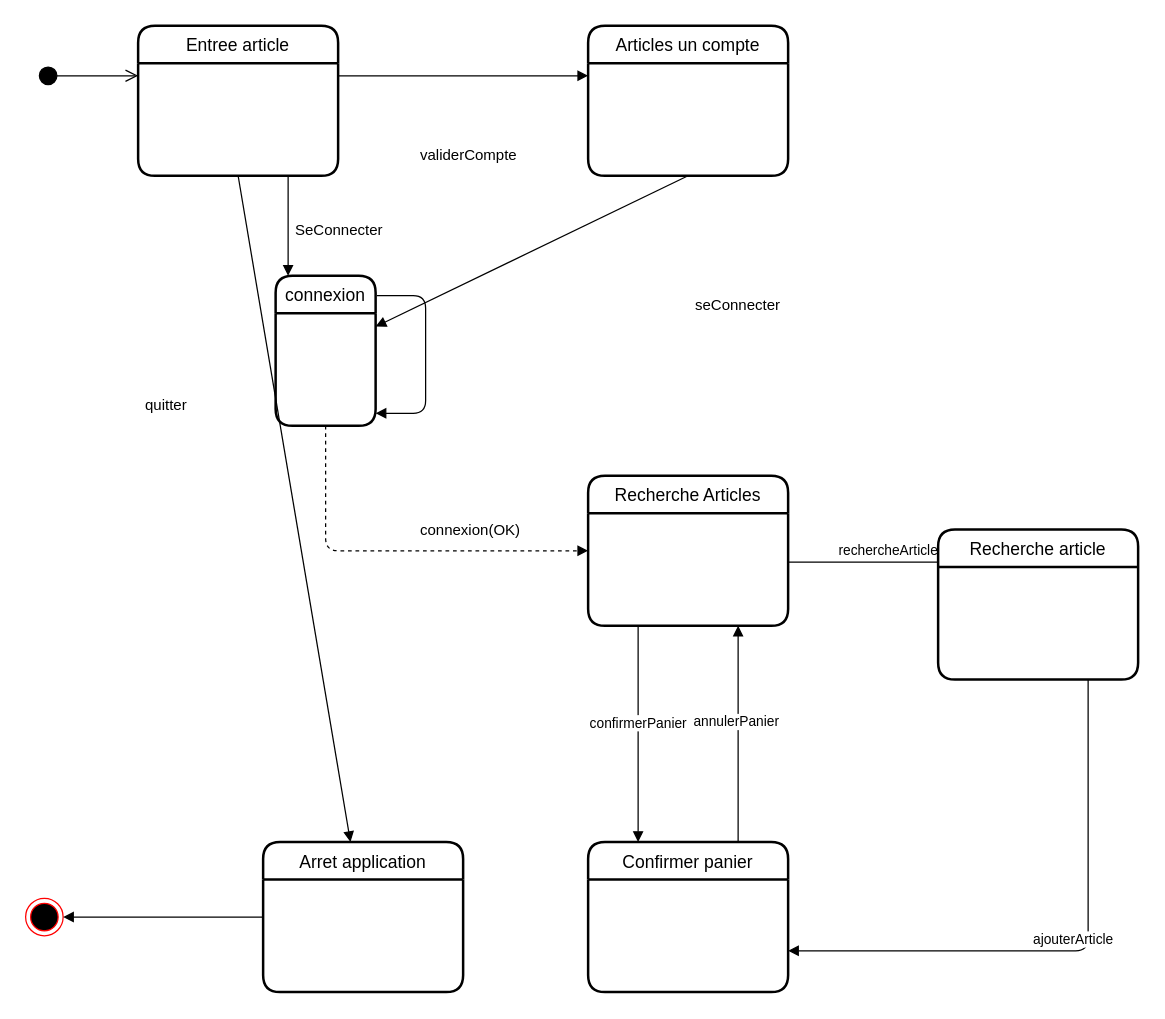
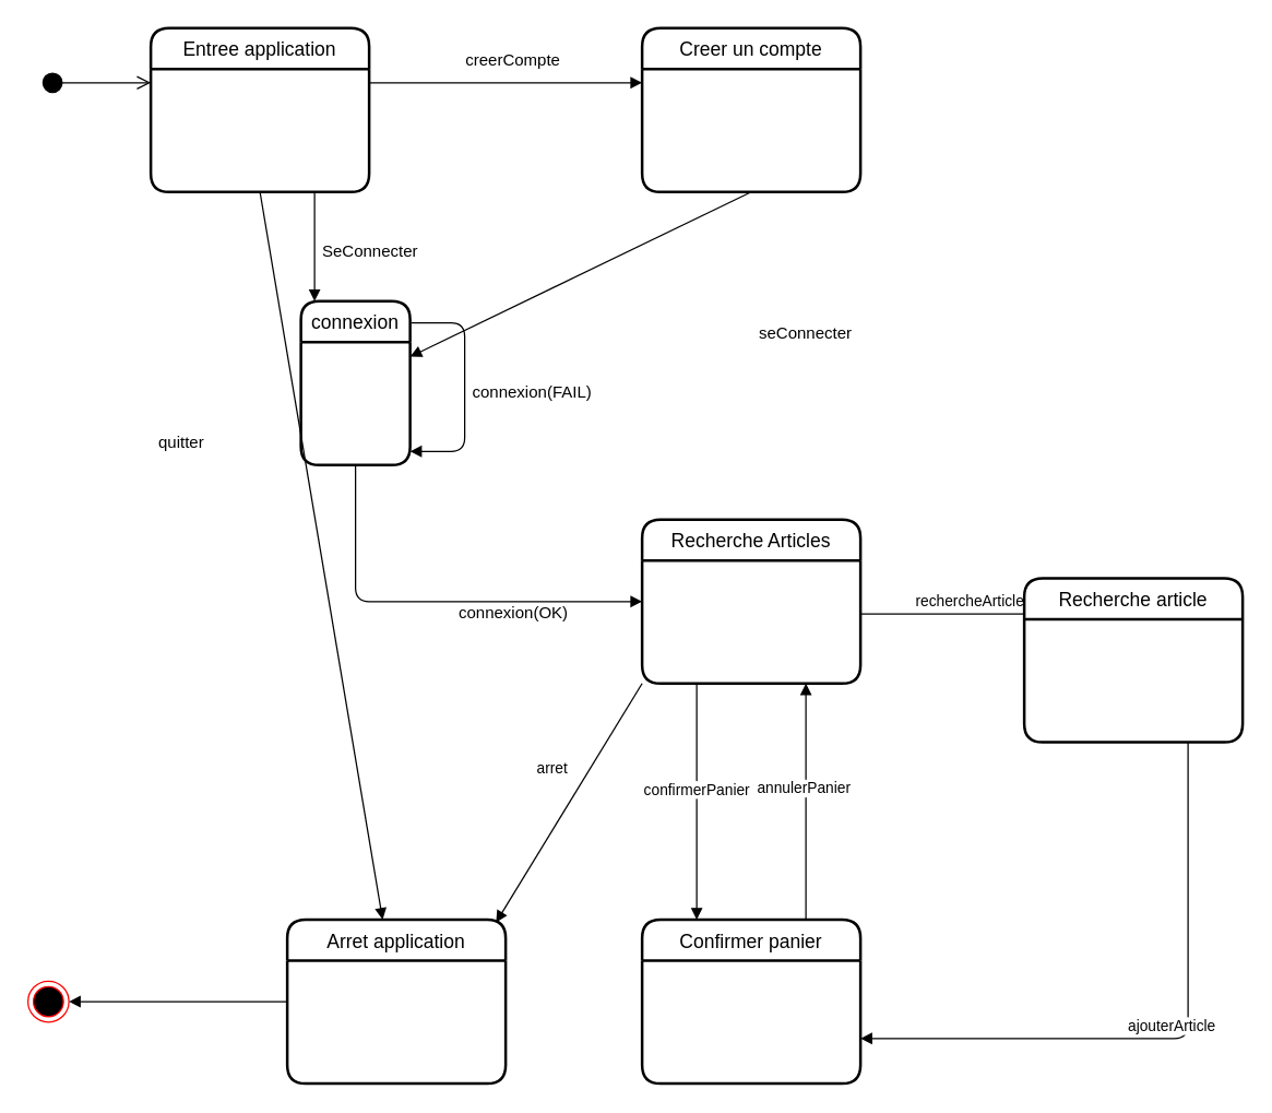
  <mxCell id="0" />
  <mxCell id="1" parent="0" />
  <mxCell id="2" value="" style="html=1;verticalAlign=bottom;startArrow=circle;startFill=1;endArrow=open;startSize=6;endSize=8;" parent="1" edge="1"><mxGeometry width="80" relative="1" as="geometry"><mxPoint x="30" y="60" as="sourcePoint" /><mxPoint x="110" y="60" as="targetPoint" /></mxGeometry></mxCell>
  <mxCell id="3" value="" style="ellipse;html=1;shape=endState;fillColor=#000000;strokeColor=#ff0000;" parent="1" vertex="1"><mxGeometry x="20" y="718" width="30" height="30" as="geometry" /></mxCell>
- <mxCell id="4" value="Entree article" style="swimlane;childLayout=stackLayout;horizontal=1;startSize=30;horizontalStack=0;rounded=1;fontSize=14;fontStyle=0;strokeWidth=2;resizeParent=0;resizeLast=1;shadow=0;dashed=0;align=center;" parent="1" vertex="1"><mxGeometry x="110" y="20" width="160" height="120" as="geometry" /></mxCell>
+ <mxCell id="4" value="Entree application" style="swimlane;childLayout=stackLayout;horizontal=1;startSize=30;horizontalStack=0;rounded=1;fontSize=14;fontStyle=0;strokeWidth=2;resizeParent=0;resizeLast=1;shadow=0;dashed=0;align=center;" parent="1" vertex="1"><mxGeometry x="110" y="20" width="160" height="120" as="geometry" /></mxCell>
  <mxCell id="5" value="Arret application" style="swimlane;childLayout=stackLayout;horizontal=1;startSize=30;horizontalStack=0;rounded=1;fontSize=14;fontStyle=0;strokeWidth=2;resizeParent=0;resizeLast=1;shadow=0;dashed=0;align=center;" parent="1" vertex="1"><mxGeometry x="210" y="673" width="160" height="120" as="geometry" /></mxCell>
- <mxCell id="6" value="Articles un compte" style="swimlane;childLayout=stackLayout;horizontal=1;startSize=30;horizontalStack=0;rounded=1;fontSize=14;fontStyle=0;strokeWidth=2;resizeParent=0;resizeLast=1;shadow=0;dashed=0;align=center;" parent="1" vertex="1"><mxGeometry x="470" y="20" width="160" height="120" as="geometry" /></mxCell>
+ <mxCell id="6" value="Creer un compte" style="swimlane;childLayout=stackLayout;horizontal=1;startSize=30;horizontalStack=0;rounded=1;fontSize=14;fontStyle=0;strokeWidth=2;resizeParent=0;resizeLast=1;shadow=0;dashed=0;align=center;" parent="1" vertex="1"><mxGeometry x="470" y="20" width="160" height="120" as="geometry" /></mxCell>
  <mxCell id="7" value="" style="html=1;verticalAlign=bottom;endArrow=block;exitX=0.5;exitY=1;exitDx=0;exitDy=0;" parent="1" source="4" target="5" edge="1"><mxGeometry width="80" relative="1" as="geometry"><mxPoint x="310" y="420" as="sourcePoint" /><mxPoint x="390" y="420" as="targetPoint" /></mxGeometry></mxCell>
  <mxCell id="8" value="connexion" style="swimlane;childLayout=stackLayout;horizontal=1;startSize=30;horizontalStack=0;rounded=1;fontSize=14;fontStyle=0;strokeWidth=2;resizeParent=0;resizeLast=1;shadow=0;dashed=0;align=center;" parent="1" vertex="1"><mxGeometry x="220" y="220" width="80" height="120" as="geometry" /></mxCell>
  <mxCell id="9" value="" style="html=1;verticalAlign=bottom;endArrow=block;exitX=0.75;exitY=1;exitDx=0;exitDy=0;" parent="1" source="4" edge="1"><mxGeometry width="80" relative="1" as="geometry"><mxPoint x="200" y="150" as="sourcePoint" /><mxPoint x="230" y="220" as="targetPoint" /></mxGeometry></mxCell>
  <mxCell id="10" value="SeConnecter" style="text;strokeColor=none;fillColor=none;spacingLeft=4;spacingRight=4;overflow=hidden;rotatable=0;points=[[0,0.5],[1,0.5]];portConstraint=eastwest;fontSize=12;" parent="1" vertex="1"><mxGeometry x="230" y="170" width="80" height="30" as="geometry" /></mxCell>
  <mxCell id="11" value="quitter" style="text;strokeColor=none;fillColor=none;spacingLeft=4;spacingRight=4;overflow=hidden;rotatable=0;points=[[0,0.5],[1,0.5]];portConstraint=eastwest;fontSize=12;" parent="1" vertex="1"><mxGeometry x="110" y="310" width="50" height="30" as="geometry" /></mxCell>
  <mxCell id="12" value="Recherche Articles" style="swimlane;childLayout=stackLayout;horizontal=1;startSize=30;horizontalStack=0;rounded=1;fontSize=14;fontStyle=0;strokeWidth=2;resizeParent=0;resizeLast=1;shadow=0;dashed=0;align=center;" parent="1" vertex="1"><mxGeometry x="470" y="380" width="160" height="120" as="geometry" /></mxCell>
- <mxCell id="13" value="" style="html=1;verticalAlign=bottom;endArrow=block;exitX=0.5;exitY=1;exitDx=0;exitDy=0;entryX=0;entryY=0.5;entryDx=0;entryDy=0;dashed=1;" parent="1" source="8" target="12" edge="1"><mxGeometry width="80" relative="1" as="geometry"><mxPoint x="200" y="150" as="sourcePoint" /><mxPoint x="200" y="710" as="targetPoint" /><Array as="points"><mxPoint x="260" y="440" /></Array></mxGeometry></mxCell>
+ <mxCell id="13" value="" style="html=1;verticalAlign=bottom;endArrow=block;exitX=0.5;exitY=1;exitDx=0;exitDy=0;entryX=0;entryY=0.5;entryDx=0;entryDy=0;" parent="1" source="8" target="12" edge="1"><mxGeometry width="80" relative="1" as="geometry"><mxPoint x="200" y="150" as="sourcePoint" /><mxPoint x="200" y="710" as="targetPoint" /><Array as="points"><mxPoint x="260" y="440" /></Array></mxGeometry></mxCell>
  <mxCell id="14" value="" style="html=1;verticalAlign=bottom;endArrow=block;exitX=1.013;exitY=0.133;exitDx=0;exitDy=0;exitPerimeter=0;" parent="1" source="8" edge="1"><mxGeometry width="80" relative="1" as="geometry"><mxPoint x="270" y="350" as="sourcePoint" /><mxPoint x="300" y="330" as="targetPoint" /><Array as="points"><mxPoint x="340" y="236" /><mxPoint x="340" y="330" /></Array></mxGeometry></mxCell>
- <mxCell id="15" value="connexion(OK)" style="text;strokeColor=none;fillColor=none;spacingLeft=4;spacingRight=4;overflow=hidden;rotatable=0;points=[[0,0.5],[1,0.5]];portConstraint=eastwest;fontSize=12;" parent="1" vertex="1"><mxGeometry x="330" y="410" width="90" height="30" as="geometry" /></mxCell>
+ <mxCell id="15" value="connexion(OK)" style="text;strokeColor=none;fillColor=none;spacingLeft=4;spacingRight=4;overflow=hidden;rotatable=0;points=[[0,0.5],[1,0.5]];portConstraint=eastwest;fontSize=12;" parent="1" vertex="1"><mxGeometry x="330" y="435" width="90" height="30" as="geometry" /></mxCell>
+ <mxCell id="16" value="connexion(FAIL)" style="text;strokeColor=none;fillColor=none;spacingLeft=4;spacingRight=4;overflow=hidden;rotatable=0;points=[[0,0.5],[1,0.5]];portConstraint=eastwest;fontSize=12;" parent="1" vertex="1"><mxGeometry x="340" y="273" width="100" height="30" as="geometry" /></mxCell>
  <mxCell id="17" value="" style="html=1;verticalAlign=bottom;endArrow=block;" parent="1" edge="1"><mxGeometry width="80" relative="1" as="geometry"><mxPoint x="270" y="60" as="sourcePoint" /><mxPoint x="470" y="60" as="targetPoint" /></mxGeometry></mxCell>
  <mxCell id="18" value="" style="html=1;verticalAlign=bottom;endArrow=block;exitX=0.5;exitY=1;exitDx=0;exitDy=0;" parent="1" source="6" target="8" edge="1"><mxGeometry width="80" relative="1" as="geometry"><mxPoint x="480" y="120" as="sourcePoint" /><mxPoint x="280" y="120" as="targetPoint" /></mxGeometry></mxCell>
- <mxCell id="19" value="validerCompte" style="text;strokeColor=none;fillColor=none;spacingLeft=4;spacingRight=4;overflow=hidden;rotatable=0;points=[[0,0.5],[1,0.5]];portConstraint=eastwest;fontSize=12;" parent="1" vertex="1"><mxGeometry x="330" y="110" width="95" height="30" as="geometry" /></mxCell>
+ <mxCell id="20" value="creerCompte" style="text;strokeColor=none;fillColor=none;spacingLeft=4;spacingRight=4;overflow=hidden;rotatable=0;points=[[0,0.5],[1,0.5]];portConstraint=eastwest;fontSize=12;" parent="1" vertex="1"><mxGeometry x="335" y="30" width="80" height="30" as="geometry" /></mxCell>
  <mxCell id="21" value="Confirmer panier" style="swimlane;childLayout=stackLayout;horizontal=1;startSize=30;horizontalStack=0;rounded=1;fontSize=14;fontStyle=0;strokeWidth=2;resizeParent=0;resizeLast=1;shadow=0;dashed=0;align=center;" parent="1" vertex="1"><mxGeometry x="470" y="673" width="160" height="120" as="geometry" /></mxCell>
  <mxCell id="22" value="rechercheArticle" style="html=1;verticalAlign=bottom;endArrow=block;" parent="1" edge="1"><mxGeometry width="80" relative="1" as="geometry"><mxPoint x="630" y="449" as="sourcePoint" /><mxPoint x="790" y="449" as="targetPoint" /></mxGeometry></mxCell>
  <mxCell id="23" value="confirmerPanier" style="html=1;verticalAlign=bottom;endArrow=block;exitX=0.25;exitY=1;exitDx=0;exitDy=0;entryX=0.25;entryY=0;entryDx=0;entryDy=0;" parent="1" source="12" target="21" edge="1"><mxGeometry width="80" relative="1" as="geometry"><mxPoint x="610" y="450" as="sourcePoint" /><mxPoint x="690" y="450" as="targetPoint" /></mxGeometry></mxCell>
  <mxCell id="24" value="annulerPanier&amp;nbsp;" style="html=1;verticalAlign=bottom;endArrow=block;exitX=0.75;exitY=0;exitDx=0;exitDy=0;entryX=0.75;entryY=1;entryDx=0;entryDy=0;" parent="1" source="21" target="12" edge="1"><mxGeometry width="80" relative="1" as="geometry"><mxPoint x="610" y="450" as="sourcePoint" /><mxPoint x="690" y="450" as="targetPoint" /></mxGeometry></mxCell>
  <mxCell id="25" value="ajouterArticle" style="html=1;verticalAlign=bottom;endArrow=block;exitX=0.75;exitY=1;exitDx=0;exitDy=0;" parent="1" source="27" edge="1"><mxGeometry width="80" relative="1" as="geometry"><mxPoint x="870" y="500" as="sourcePoint" /><mxPoint x="630" y="760" as="targetPoint" /><Array as="points"><mxPoint x="870" y="760" /></Array></mxGeometry></mxCell>
  <mxCell id="26" value="Recherche article" style="swimlane;childLayout=stackLayout;horizontal=1;startSize=30;horizontalStack=0;rounded=1;fontSize=14;fontStyle=0;strokeWidth=2;resizeParent=0;resizeLast=1;shadow=0;dashed=0;align=center;" parent="1" vertex="1"><mxGeometry x="750" y="423" width="160" height="120" as="geometry" /></mxCell>
  <mxCell id="27" value="&#10;" style="align=left;strokeColor=none;fillColor=none;spacingLeft=4;fontSize=12;verticalAlign=top;resizable=0;rotatable=0;part=1;" parent="26" vertex="1"><mxGeometry y="30" width="160" height="90" as="geometry" /></mxCell>
  <mxCell id="28" value="seConnecter" style="text;strokeColor=none;fillColor=none;spacingLeft=4;spacingRight=4;overflow=hidden;rotatable=0;points=[[0,0.5],[1,0.5]];portConstraint=eastwest;fontSize=12;" parent="1" vertex="1"><mxGeometry x="550" y="230" width="90" height="30" as="geometry" /></mxCell>
+ <mxCell id="29" value="arret" style="html=1;verticalAlign=bottom;endArrow=block;exitX=0;exitY=1;exitDx=0;exitDy=0;entryX=0.956;entryY=0.017;entryDx=0;entryDy=0;entryPerimeter=0;" parent="1" source="12" target="5" edge="1"><mxGeometry x="-0.069" y="-20" width="80" relative="1" as="geometry"><mxPoint x="610" y="550" as="sourcePoint" /><mxPoint x="690" y="550" as="targetPoint" /><mxPoint x="1" as="offset" /></mxGeometry></mxCell>
  <mxCell id="30" value="" style="html=1;verticalAlign=bottom;endArrow=block;exitX=0;exitY=0.5;exitDx=0;exitDy=0;entryX=1;entryY=0.5;entryDx=0;entryDy=0;" parent="1" source="5" target="3" edge="1"><mxGeometry x="-0.667" y="-20" width="80" relative="1" as="geometry"><mxPoint x="610" y="550" as="sourcePoint" /><mxPoint x="50" y="760" as="targetPoint" /><mxPoint as="offset" /></mxGeometry></mxCell>
